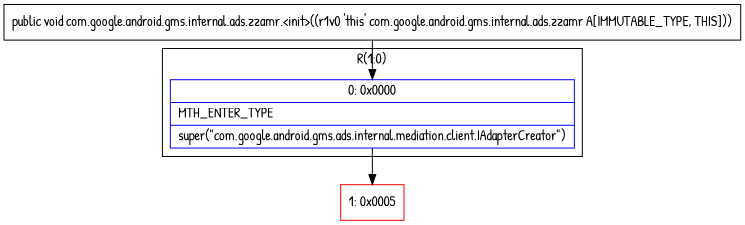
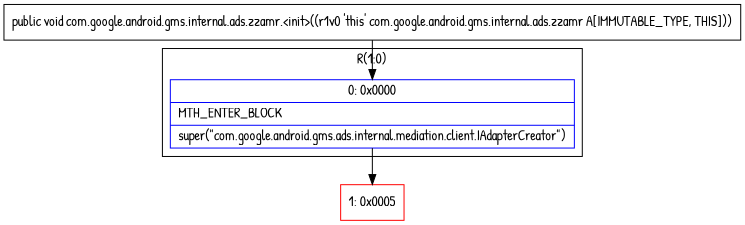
  digraph {
    fontname="Patrick Hand"
    node [shape=record fontname="Patrick Hand"]
    edge [fontname="Patrick Hand"]
-   n1 [color=blue label="{0\:\ 0x0000|MTH_ENTER_TYPE\l|super(\"com.google.android.gms.ads.internal.mediation.client.IAdapterCreator\")\l}"]
+   n1 [color=blue label="{0\:\ 0x0000|MTH_ENTER_BLOCK\l|super(\"com.google.android.gms.ads.internal.mediation.client.IAdapterCreator\")\l}"]
    n2 [color=red label="{1\:\ 0x0005}"]
    n3 [label="{public void com.google.android.gms.internal.ads.zzamr.\<init\>((r1v0 'this' com.google.android.gms.internal.ads.zzamr A[IMMUTABLE_TYPE, THIS])) }"]
    subgraph cluster_1 {
      label="R(1:0)"
      n1
    }
    n1 -> n2
    n3 -> n1
  }
